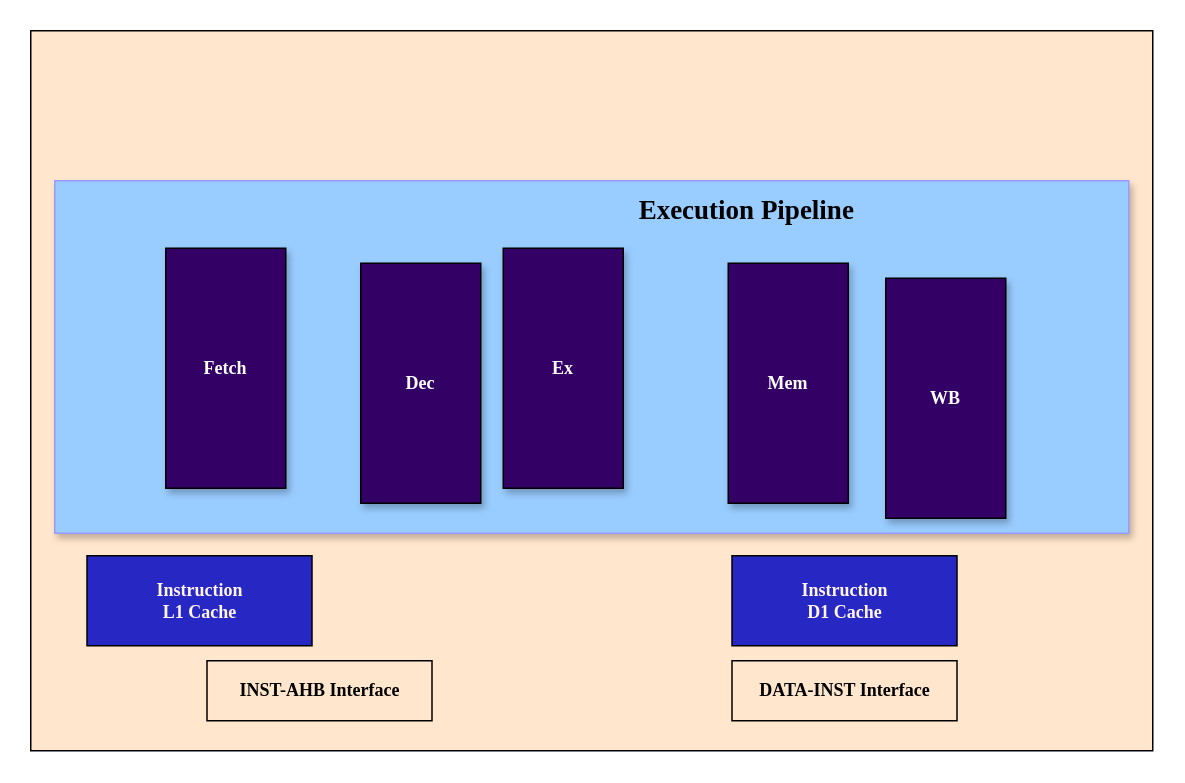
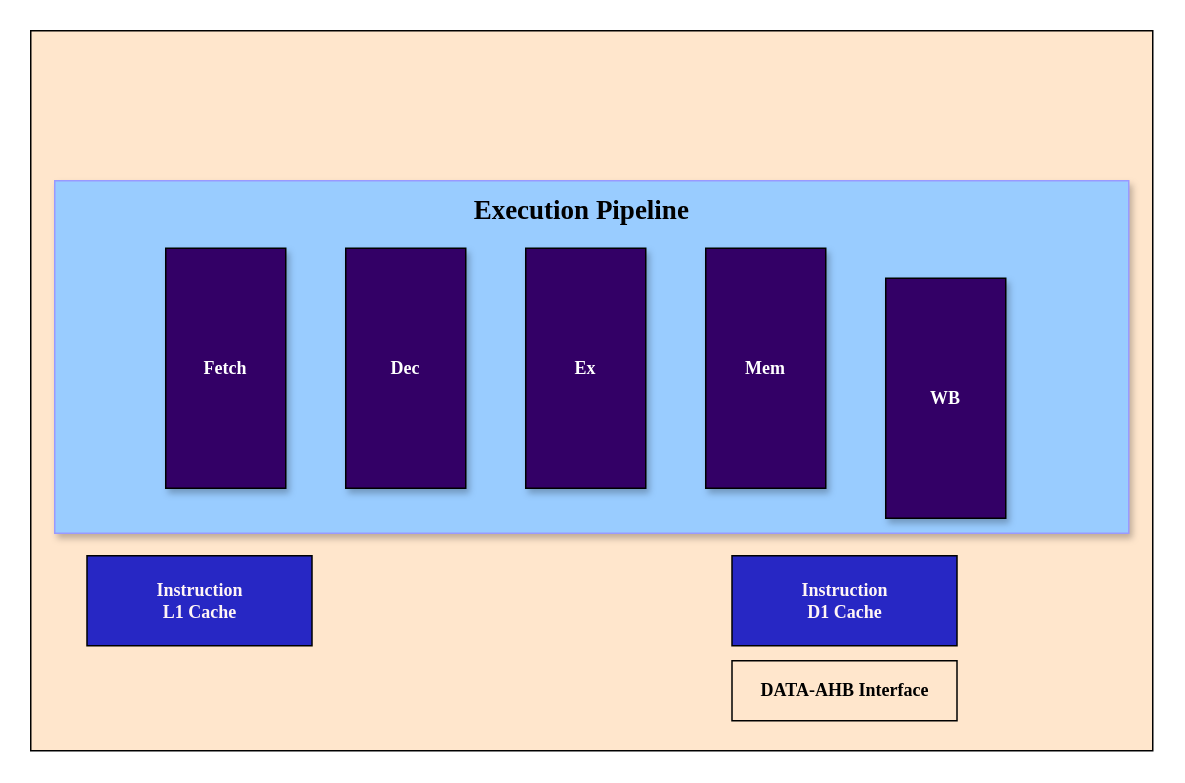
  <mxCell id="0" />
  <mxCell id="1" parent="0" />
  <mxCell id="2" value="" style="rounded=0;whiteSpace=wrap;html=1;fillColor=#FFE6CC;" parent="1" vertex="1"><mxGeometry x="20" y="20" width="748" height="480" as="geometry" /></mxCell>
  <mxCell id="3" value="" style="rounded=0;whiteSpace=wrap;html=1;shadow=1;strokeColor=#9999FF;fillColor=#99CCFF;" parent="1" vertex="1"><mxGeometry x="36" y="120" width="716" height="235" as="geometry" /></mxCell>
  <mxCell id="4" value="&lt;font color=&quot;#ffffff&quot; face=&quot;Times New Roman&quot;&gt;&lt;b&gt;Fetch&lt;/b&gt;&lt;/font&gt;" style="rounded=0;whiteSpace=wrap;html=1;fillColor=#330066;shadow=1;" parent="1" vertex="1"><mxGeometry x="110" y="165" width="80" height="160" as="geometry" /></mxCell>
- <mxCell id="5" value="&lt;font color=&quot;#ffffff&quot; face=&quot;Times New Roman&quot;&gt;&lt;b&gt;Dec&lt;/b&gt;&lt;/font&gt;" style="rounded=0;whiteSpace=wrap;html=1;fillColor=#330066;shadow=1;" parent="1" vertex="1"><mxGeometry x="240" y="175" width="80" height="160" as="geometry" /></mxCell>
- <mxCell id="6" value="&lt;font color=&quot;#ffffff&quot; face=&quot;Times New Roman&quot;&gt;&lt;b&gt;Ex&lt;/b&gt;&lt;/font&gt;" style="rounded=0;whiteSpace=wrap;html=1;fillColor=#330066;shadow=1;" parent="1" vertex="1"><mxGeometry x="335" y="165" width="80" height="160" as="geometry" /></mxCell>
- <mxCell id="7" value="&lt;font color=&quot;#ffffff&quot; face=&quot;Times New Roman&quot;&gt;&lt;b&gt;Mem&lt;/b&gt;&lt;/font&gt;" style="rounded=0;whiteSpace=wrap;html=1;fillColor=#330066;shadow=1;" parent="1" vertex="1"><mxGeometry x="485" y="175" width="80" height="160" as="geometry" /></mxCell>
+ <mxCell id="5" value="&lt;font color=&quot;#ffffff&quot; face=&quot;Times New Roman&quot;&gt;&lt;b&gt;Dec&lt;/b&gt;&lt;/font&gt;" style="rounded=0;whiteSpace=wrap;html=1;fillColor=#330066;shadow=1;" parent="1" vertex="1"><mxGeometry x="230" y="165" width="80" height="160" as="geometry" /></mxCell>
+ <mxCell id="6" value="&lt;font color=&quot;#ffffff&quot; face=&quot;Times New Roman&quot;&gt;&lt;b&gt;Ex&lt;/b&gt;&lt;/font&gt;" style="rounded=0;whiteSpace=wrap;html=1;fillColor=#330066;shadow=1;" parent="1" vertex="1"><mxGeometry x="350" y="165" width="80" height="160" as="geometry" /></mxCell>
+ <mxCell id="7" value="&lt;font color=&quot;#ffffff&quot; face=&quot;Times New Roman&quot;&gt;&lt;b&gt;Mem&lt;/b&gt;&lt;/font&gt;" style="rounded=0;whiteSpace=wrap;html=1;fillColor=#330066;shadow=1;" parent="1" vertex="1"><mxGeometry x="470" y="165" width="80" height="160" as="geometry" /></mxCell>
  <mxCell id="8" value="&lt;font color=&quot;#ffffff&quot; face=&quot;Times New Roman&quot;&gt;&lt;b&gt;WB&lt;/b&gt;&lt;/font&gt;" style="rounded=0;whiteSpace=wrap;html=1;fillColor=#330066;shadow=1;" parent="1" vertex="1"><mxGeometry x="590" y="185" width="80" height="160" as="geometry" /></mxCell>
- <mxCell id="9" value="&lt;font face=&quot;Times New Roman&quot; style=&quot;font-size: 18px&quot;&gt;&lt;b&gt;Execution Pipeline&lt;/b&gt;&lt;/font&gt;" style="text;html=1;strokeColor=none;fillColor=none;align=center;verticalAlign=middle;whiteSpace=wrap;rounded=0;" parent="1" vertex="1"><mxGeometry x="423" y="130" width="149" height="20" as="geometry" /></mxCell>
+ <mxCell id="9" value="&lt;font face=&quot;Times New Roman&quot; style=&quot;font-size: 18px&quot;&gt;&lt;b&gt;Execution Pipeline&lt;/b&gt;&lt;/font&gt;" style="text;html=1;strokeColor=none;fillColor=none;align=center;verticalAlign=middle;whiteSpace=wrap;rounded=0;" parent="1" vertex="1"><mxGeometry x="313" y="130" width="149" height="20" as="geometry" /></mxCell>
  <mxCell id="10" value="&lt;font face=&quot;Times New Roman&quot; color=&quot;#fff5f5&quot;&gt;&lt;b&gt;Instruction&lt;br&gt;L1 Cache&lt;/b&gt;&lt;/font&gt;" style="rounded=0;whiteSpace=wrap;html=1;fillColor=#2727C4;" parent="1" vertex="1"><mxGeometry x="57.5" y="370" width="150" height="60" as="geometry" /></mxCell>
- <mxCell id="11" value="&lt;font face=&quot;Times New Roman&quot;&gt;&lt;b&gt;INST-AHB Interface&lt;/b&gt;&lt;/font&gt;" style="rounded=0;whiteSpace=wrap;html=1;fillColor=#FFE6CC;" parent="1" vertex="1"><mxGeometry x="137.5" y="440" width="150" height="40" as="geometry" /></mxCell>
- <mxCell id="12" value="&lt;font face=&quot;Times New Roman&quot;&gt;&lt;b&gt;DATA-INST Interface&lt;/b&gt;&lt;/font&gt;" style="rounded=0;whiteSpace=wrap;html=1;fillColor=#FFE6CC;" parent="1" vertex="1"><mxGeometry x="487.5" y="440" width="150" height="40" as="geometry" /></mxCell>
+ <mxCell id="12" value="&lt;font face=&quot;Times New Roman&quot;&gt;&lt;b&gt;DATA-AHB Interface&lt;/b&gt;&lt;/font&gt;" style="rounded=0;whiteSpace=wrap;html=1;fillColor=#FFE6CC;" parent="1" vertex="1"><mxGeometry x="487.5" y="440" width="150" height="40" as="geometry" /></mxCell>
  <mxCell id="13" value="&lt;font face=&quot;Times New Roman&quot; color=&quot;#fff5f5&quot;&gt;&lt;b&gt;Instruction&lt;br&gt;D1 Cache&lt;/b&gt;&lt;/font&gt;" style="rounded=0;whiteSpace=wrap;html=1;fillColor=#2727C4;" parent="1" vertex="1"><mxGeometry x="487.5" y="370" width="150" height="60" as="geometry" /></mxCell>
